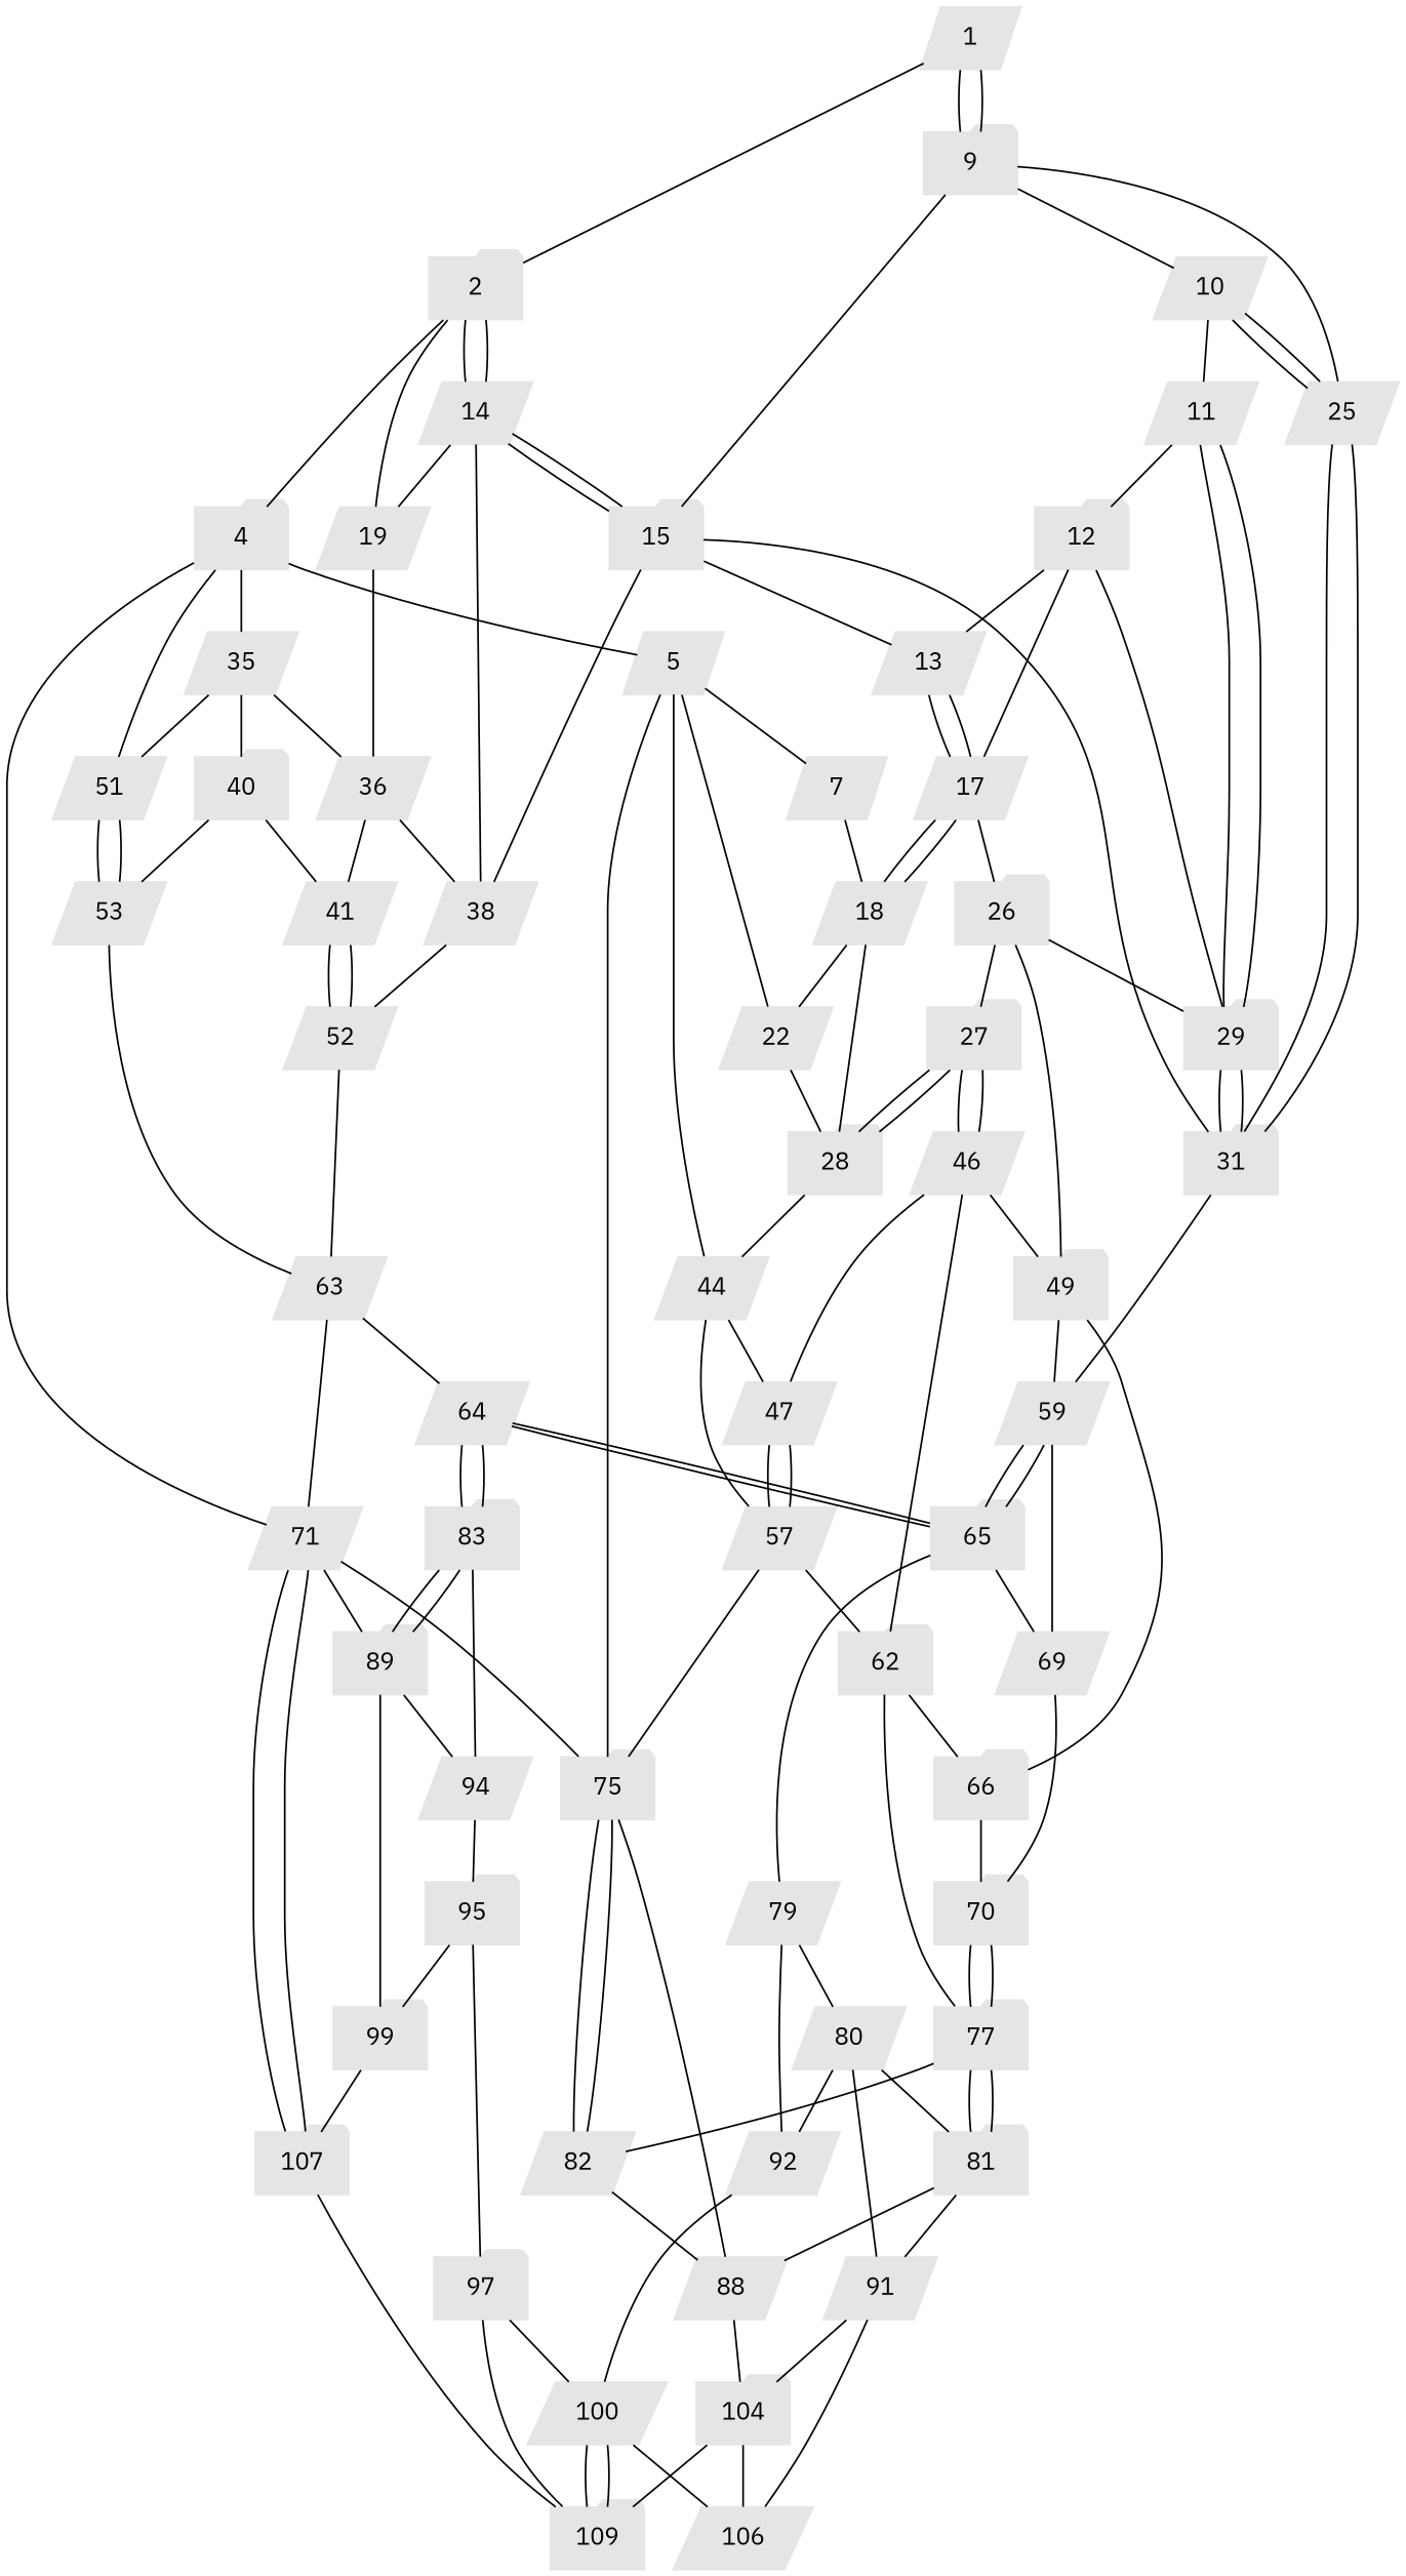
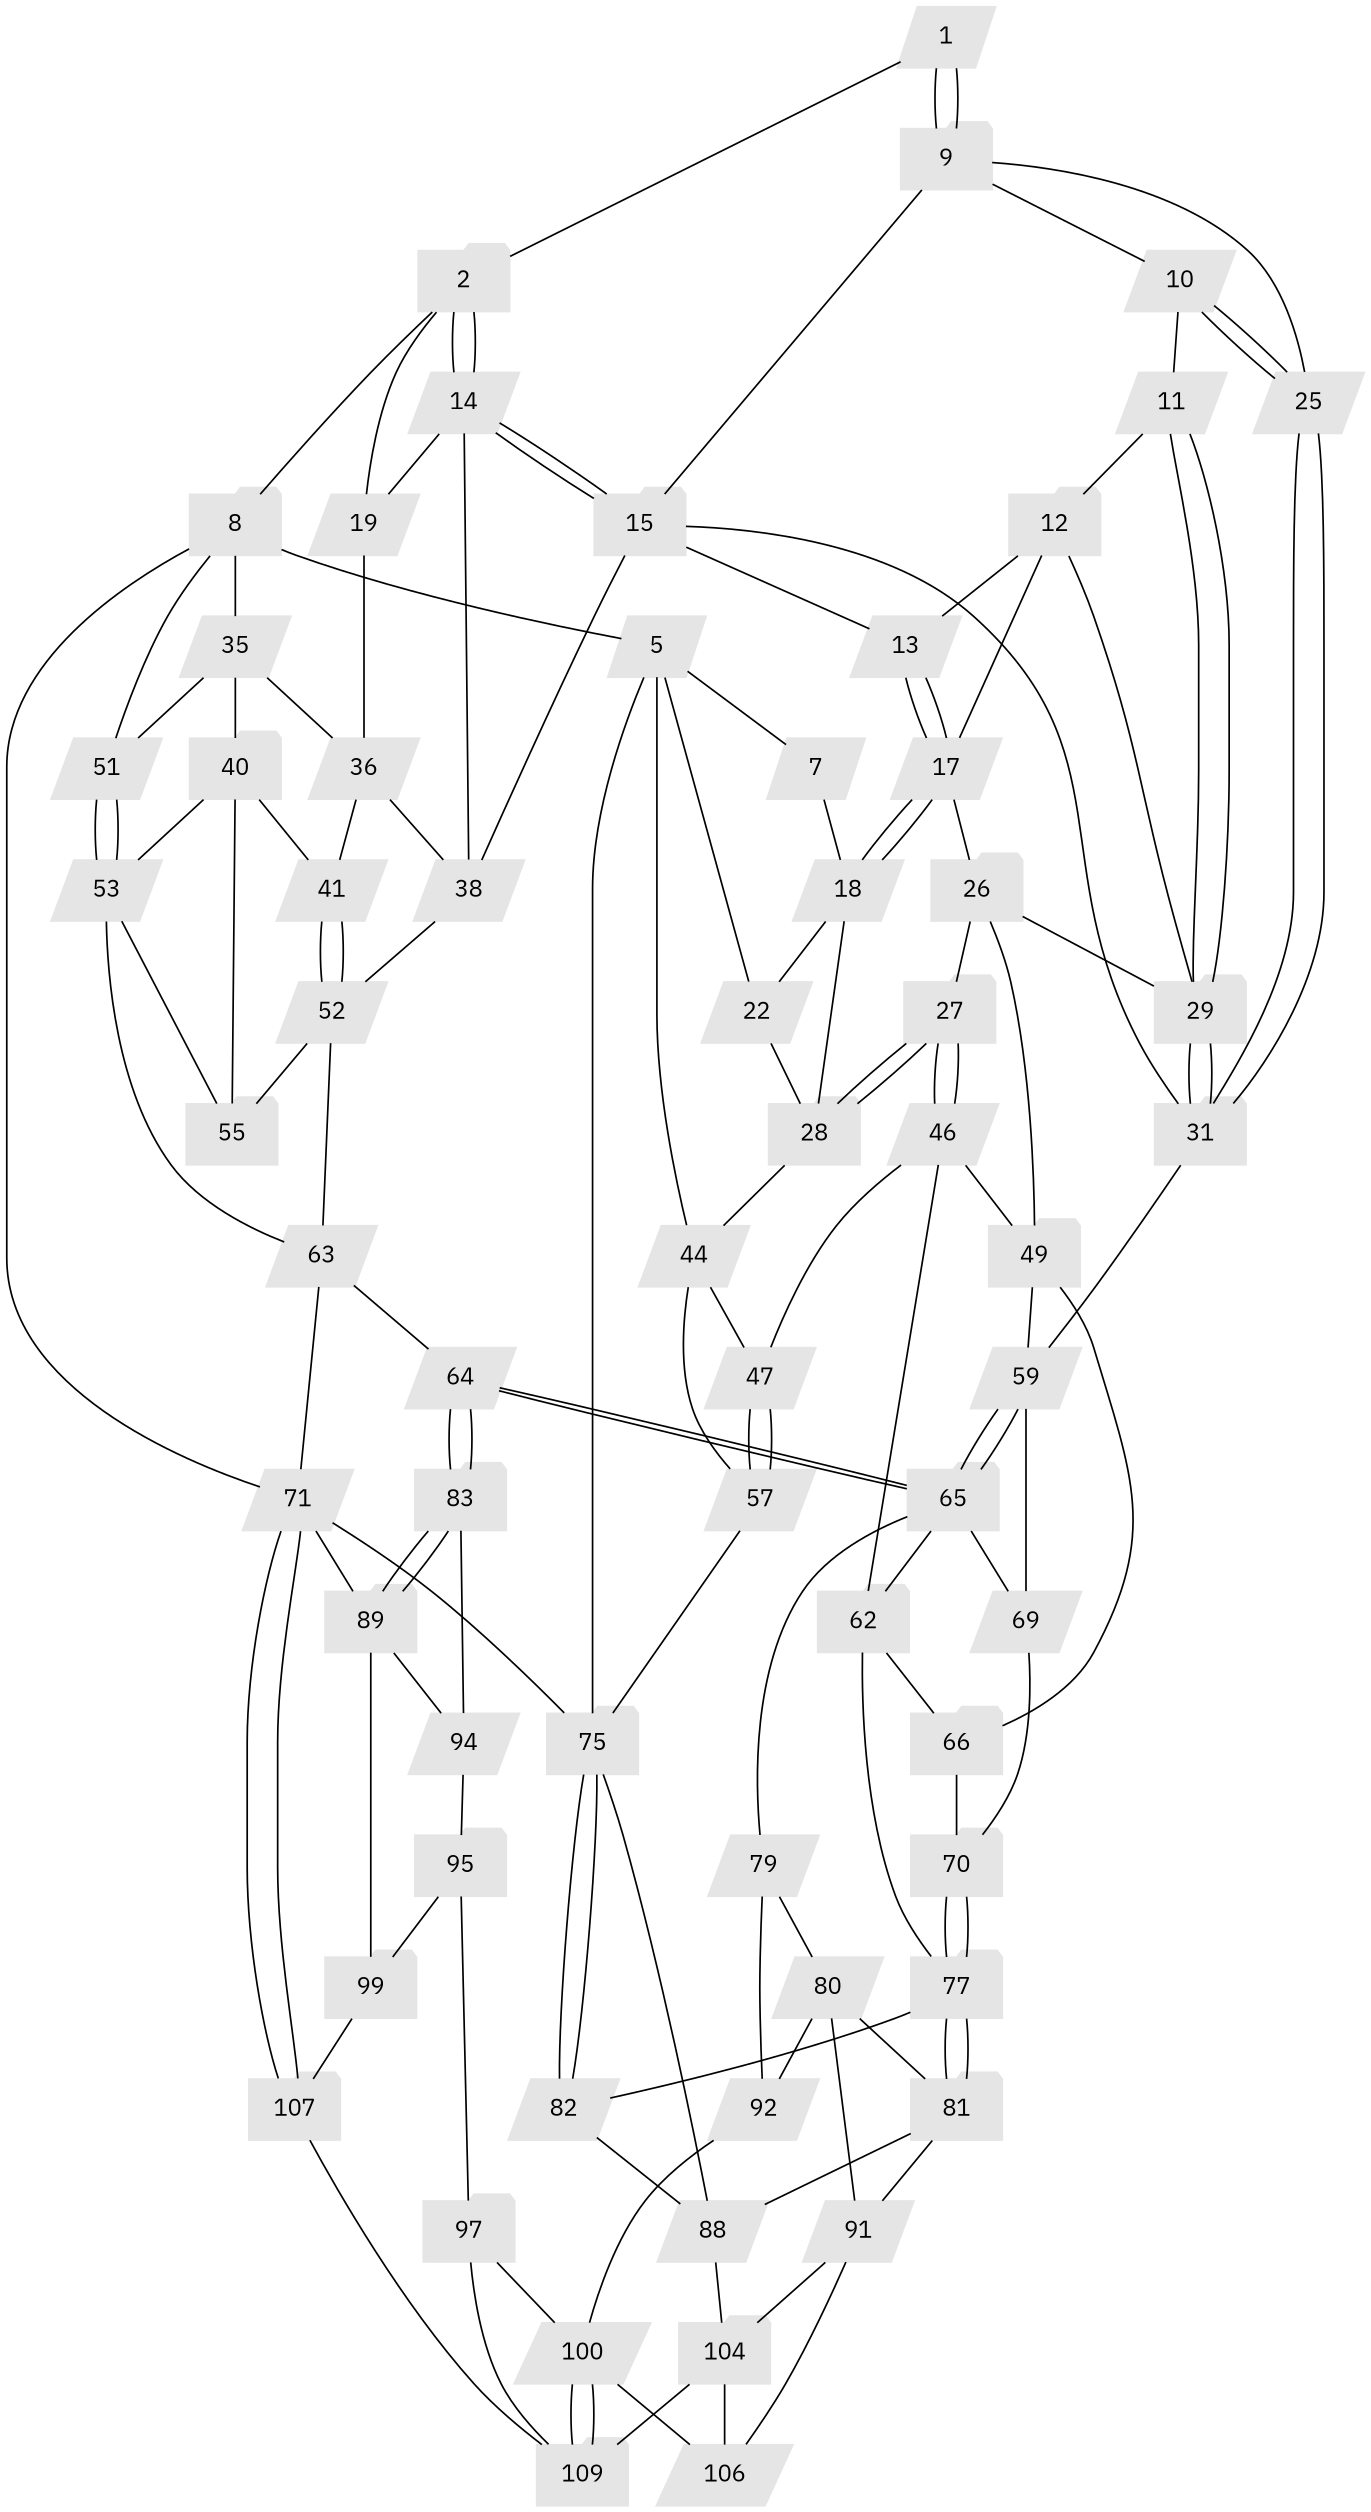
  graph {
    fontname="IBM Plex Sans"
    node [color=gray90 fontname="IBM Plex Sans" shape=parallelogram style=filled]
    edge [fontname="IBM Plex Sans"]
    2 [shape=folder super="+3"]
    1
    9 [shape=folder super="+16"]
-   4 [shape=folder super="+34"]
+   4 [shape=folder super="+34" label=8]
    14 [super="+20"]
    19
    10
    15 [shape=folder super="+43"]
    25
    5 [super="+6"]
    35 [super="+39"]
    51
    71 [super="+72"]
    38 [super="+42"]
    36 [super="+37"]
    7 [super="+8"]
    22
    44 [super="+45"]
    75 [shape=folder super="+76"]
    40 [shape=folder super="+54"]
    53 [super="+74"]
    89 [shape=folder super="+93"]
    107 [shape=folder]
    18 [super="+21"]
    28 [shape=folder super="+32"]
    47
    57 [super="+58"]
    82
    88 [super="+102"]
    17 [super="+24"]
    13
    11
    31 [shape=folder super="+48"]
    12 [shape=folder super="+23"]
    29 [shape=folder super="+30"]
    26 [shape=folder super="+33"]
    52 [super="+56"]
    59 [super="+60"]
    27 [shape=folder]
    49 [shape=folder super="+61"]
    41
    46 [super="+50"]
    66 [shape=folder]
    62 [shape=folder super="+67"]
    65 [shape=folder super="+68"]
    69
+   55 [shape=folder]
    63 [super="+73"]
    77 [shape=folder super="+78"]
    70 [shape=folder]
    64
    79 [super="+86"]
    81 [shape=folder super="+87"]
    83 [shape=folder super="+84"]
    94
    80 [super="+90"]
    92
    99 [shape=folder super="+108"]
    109 [shape=folder super="+110"]
    104 [shape=folder super="+105"]
    91 [super="+103"]
    100 [super="+101"]
    106
    95 [shape=folder super="+96"]
    97 [shape=folder super="+98"]
    2 -- 4
    2 -- 14
    2 -- 14
    2 -- 19
    1 -- 2
    1 -- 9
    1 -- 9
    9 -- 10
    9 -- 15
    9 -- 25
    4 -- 5
    4 -- 35
    4 -- 51
    4 -- 71
    14 -- 19
    14 -- 15
    14 -- 15
    14 -- 38
    19 -- 36
    10 -- 25
    10 -- 25
    10 -- 11
    15 -- 38
    15 -- 13
    15 -- 31
    25 -- 31
    25 -- 31
    5 -- 7
    5 -- 22
    5 -- 44
    5 -- 75
    35 -- 51
    35 -- 36
    35 -- 40
    51 -- 53
    51 -- 53
    71 -- 75
    71 -- 89
    71 -- 107
    71 -- 107
    38 -- 52
    36 -- 38
    36 -- 41
    7 -- 18
    22 -- 28
    44 -- 47
    44 -- 57
    75 -- 82
    75 -- 82
    75 -- 88
    40 -- 53
    40 -- 41
+   40 -- 55
+   53 -- 55
    53 -- 63
    89 -- 94
    89 -- 99
    107 -- 109
    18 -- 22
    18 -- 28
    28 -- 44
    47 -- 57
    47 -- 57
    57 -- 75
-   57 -- 62
+   65 -- 62
    82 -- 88
    88 -- 104
    17 -- 18
    17 -- 18
    17 -- 26
    13 -- 17
    13 -- 17
    11 -- 12
    11 -- 29
    11 -- 29
    31 -- 59
    12 -- 17
    12 -- 13
    12 -- 29
    29 -- 31
    29 -- 31
    26 -- 29
    26 -- 27
    26 -- 49
+   52 -- 55
    52 -- 63
    59 -- 65
    59 -- 65
    59 -- 69
    27 -- 28
    27 -- 28
    27 -- 46
    27 -- 46
    49 -- 59
    49 -- 66
    41 -- 52
    41 -- 52
    46 -- 47
    46 -- 49
    46 -- 62
    66 -- 70
    62 -- 66
    62 -- 77
    65 -- 69
    65 -- 79
    69 -- 70
    63 -- 71
    63 -- 64
    77 -- 82
    77 -- 81
    77 -- 81
    70 -- 77
    70 -- 77
    64 -- 65
    64 -- 65
    64 -- 83
    64 -- 83
    79 -- 80
    79 -- 92
    81 -- 88
    81 -- 91
    83 -- 89
    83 -- 89
    83 -- 94
    94 -- 95
    80 -- 81
    80 -- 92
    80 -- 91
    92 -- 100
    99 -- 107
    104 -- 109
    104 -- 106
    91 -- 104
    91 -- 106
    100 -- 109
    100 -- 109
    100 -- 106
    95 -- 99 [weight=2]
    95 -- 97
    97 -- 109
    97 -- 100
  }
